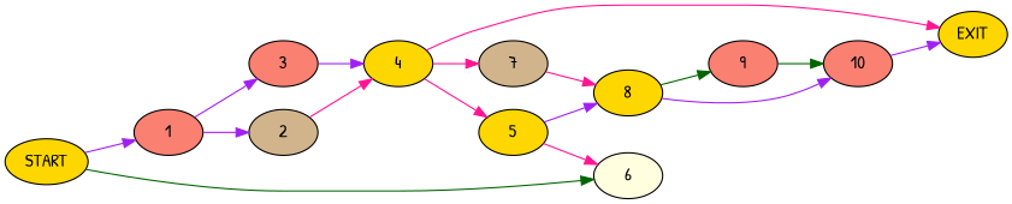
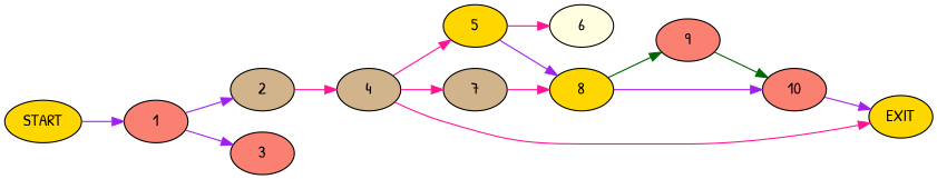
  digraph {
    fontname="Patrick Hand"
    rankdir=LR
    node [fillcolor=gold fontname="Patrick Hand" style=filled]
    edge [color=purple fontname="Patrick Hand"]
    n1 [label=START]
    1 [fillcolor=salmon]
    6 [fillcolor=lightyellow]
    2 [fillcolor=tan]
    3 [fillcolor=salmon]
-   4
+   4 [fillcolor=tan]
    5
    n8 [label=EXIT]
    7 [fillcolor=tan]
    8
    9 [fillcolor=salmon]
    10 [fillcolor=salmon]
    n1 -> 1
-   n1 -> 6 [color=darkgreen]
    1 -> 2
    1 -> 3
    2 -> 4 [color=deeppink]
-   3 -> 4
    4 -> 5 [color=deeppink]
    4 -> n8 [color=deeppink]
    4 -> 7 [color=deeppink]
    5 -> 6 [color=deeppink]
    5 -> 8
    7 -> 8 [color=deeppink]
    8 -> 9 [color=darkgreen]
    8 -> 10
    9 -> 10 [color=darkgreen]
    10 -> n8
  }
